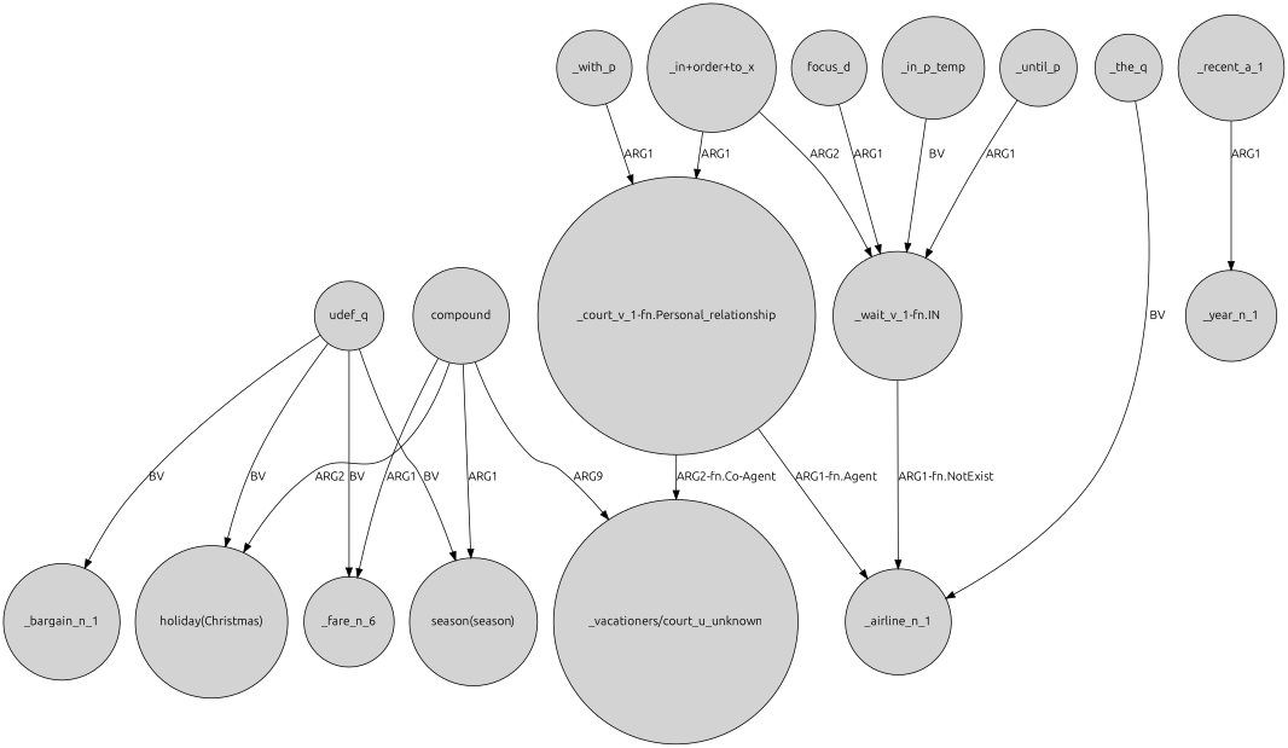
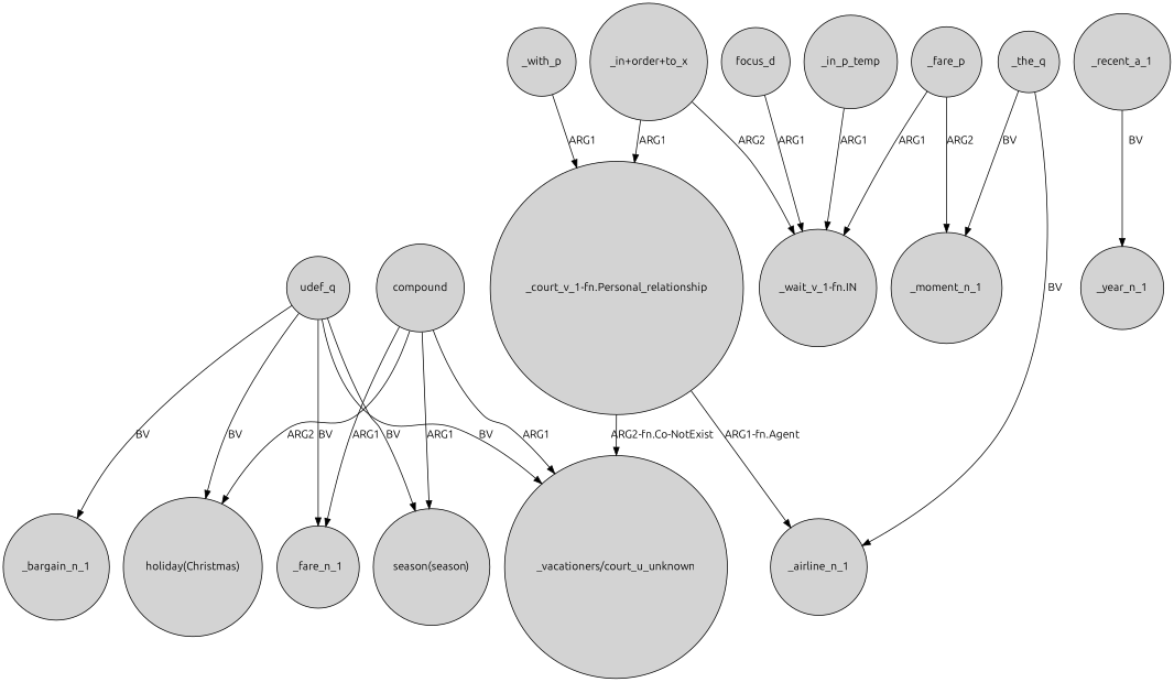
  digraph {
    fontname=Ubuntu
    node [fontname=Ubuntu shape=circle style=filled]
    edge [fontname=Ubuntu]
    _in_p_temp
    "_wait_v_1-fn.IN"
    _airline_n_1
    focus_d
    "_court_v_1-fn.Personal_relationship"
    n6 [label="_vacationers/court_u_unknown"]
    _with_p
    "_in+order+to_x"
    udef_q
-   _fare_n_1 [label=_fare_n_6]
+   _fare_n_1
    "season(season)"
    _bargain_n_1
    "holiday(Christmas)"
-   _until_p
+   _until_p [label=_fare_p]
+   _moment_n_1
    compound
    _the_q
    _recent_a_1
    _year_n_1
-   _in_p_temp -> "_wait_v_1-fn.IN" [label=BV]
-   "_wait_v_1-fn.IN" -> _airline_n_1 [label="ARG1-fn.NotExist"]
+   _in_p_temp -> "_wait_v_1-fn.IN" [label=ARG1]
    focus_d -> "_wait_v_1-fn.IN" [label=ARG1]
    "_court_v_1-fn.Personal_relationship" -> _airline_n_1 [label="ARG1-fn.Agent"]
-   "_court_v_1-fn.Personal_relationship" -> n6 [label="ARG2-fn.Co-Agent"]
+   "_court_v_1-fn.Personal_relationship" -> n6 [label="ARG2-fn.Co-NotExist"]
    _with_p -> "_court_v_1-fn.Personal_relationship" [label=ARG1]
    "_in+order+to_x" -> "_wait_v_1-fn.IN" [label=ARG2]
    "_in+order+to_x" -> "_court_v_1-fn.Personal_relationship" [label=ARG1]
+   udef_q -> n6 [label=BV]
    udef_q -> _fare_n_1 [label=BV]
    udef_q -> "season(season)" [label=BV]
    udef_q -> _bargain_n_1 [label=BV]
    udef_q -> "holiday(Christmas)" [label=BV]
    _until_p -> "_wait_v_1-fn.IN" [label=ARG1]
-   compound -> n6 [label=ARG9]
+   _until_p -> _moment_n_1 [label=ARG2]
+   compound -> n6 [label=ARG1]
    compound -> _fare_n_1 [label=ARG1]
    compound -> "season(season)" [label=ARG1]
    compound -> "holiday(Christmas)" [label=ARG2]
    _the_q -> _airline_n_1 [label=BV]
-   _recent_a_1 -> _year_n_1 [label=ARG1]
+   _the_q -> _moment_n_1 [label=BV]
+   _recent_a_1 -> _year_n_1 [label=BV]
  }
